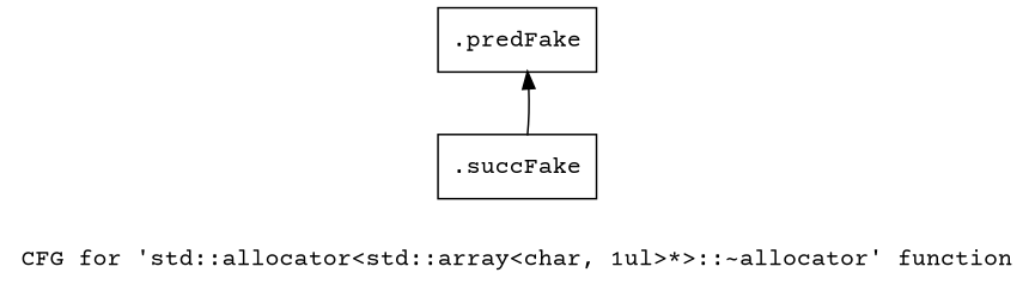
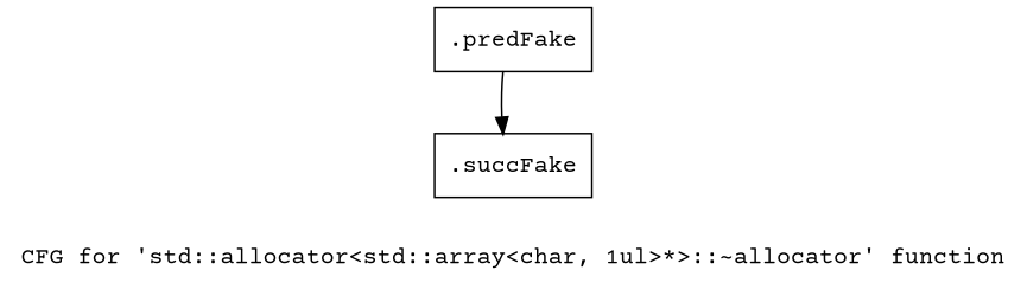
  digraph {
    label="CFG for 'std::allocator\<std::array\<char, 1ul\>*\>::~allocator' function"
    fontname="Courier Prime"
    node [shape=record fontname="Courier Prime"]
    n1 [label="{.predFake}"]
    n2 [filename="/home/akhilkushe/Xilinx/Vitis_HLS/2021.2/tps/lnx64/gcc-6.2.0/lib/gcc/x86_64-pc-linux-gnu/6.2.0/../../../../include/c++/6.2.0/bits/allocator.h" label="{.succFake}" linenumber=126]
-   n2 -> n1 [execusionnum=1 filename="/home/akhilkushe/Xilinx/Vitis_HLS/2021.2/tps/lnx64/gcc-6.2.0/lib/gcc/x86_64-pc-linux-gnu/6.2.0/../../../../include/c++/6.2.0/bits/allocator.h" fontname="Courier Prime"]
+   n1 -> n2 [execusionnum=1 filename="/home/akhilkushe/Xilinx/Vitis_HLS/2021.2/tps/lnx64/gcc-6.2.0/lib/gcc/x86_64-pc-linux-gnu/6.2.0/../../../../include/c++/6.2.0/bits/allocator.h" fontname="Courier Prime"]
  }
